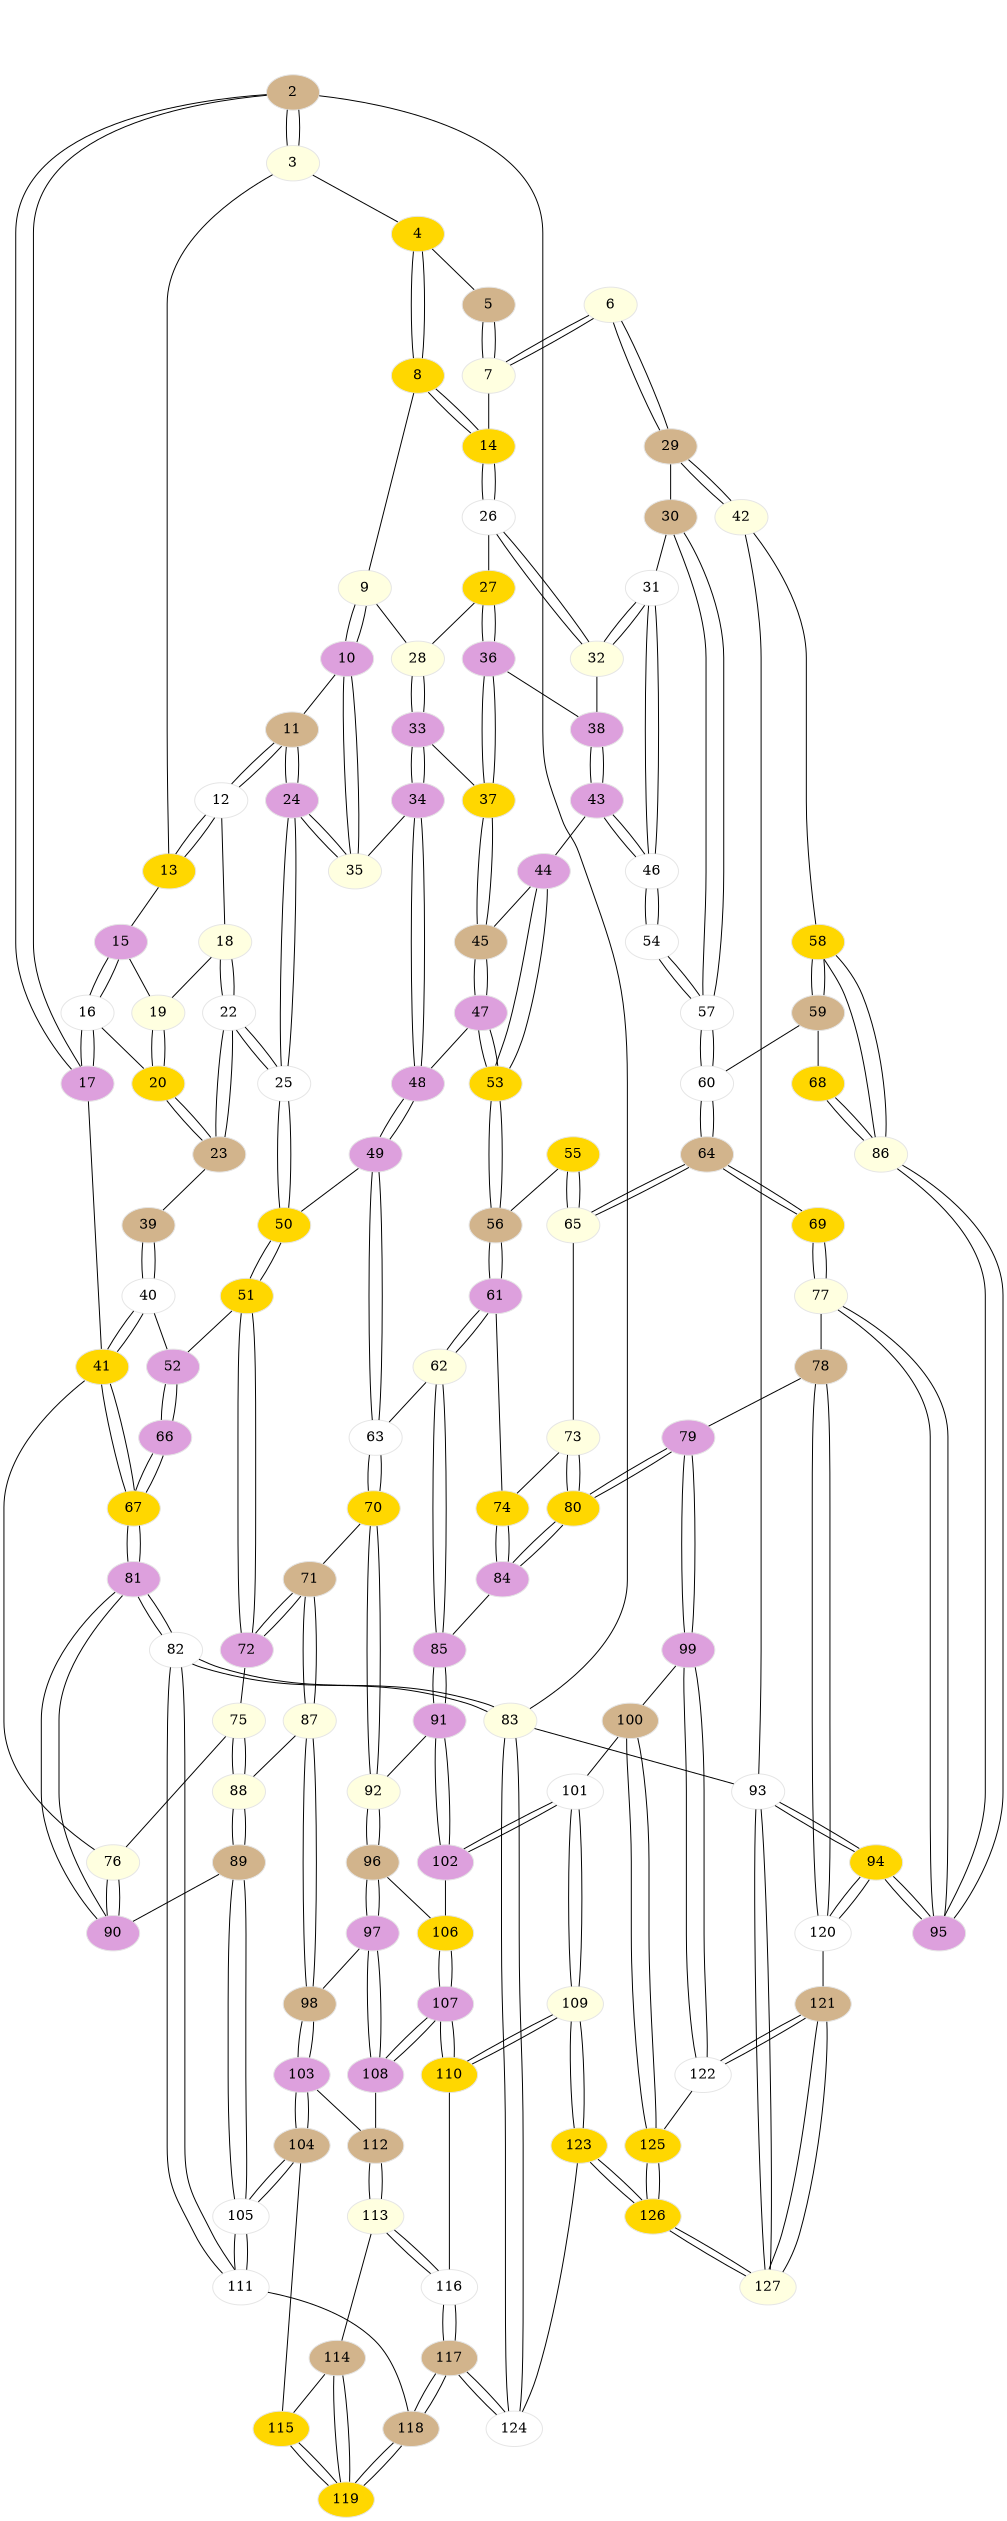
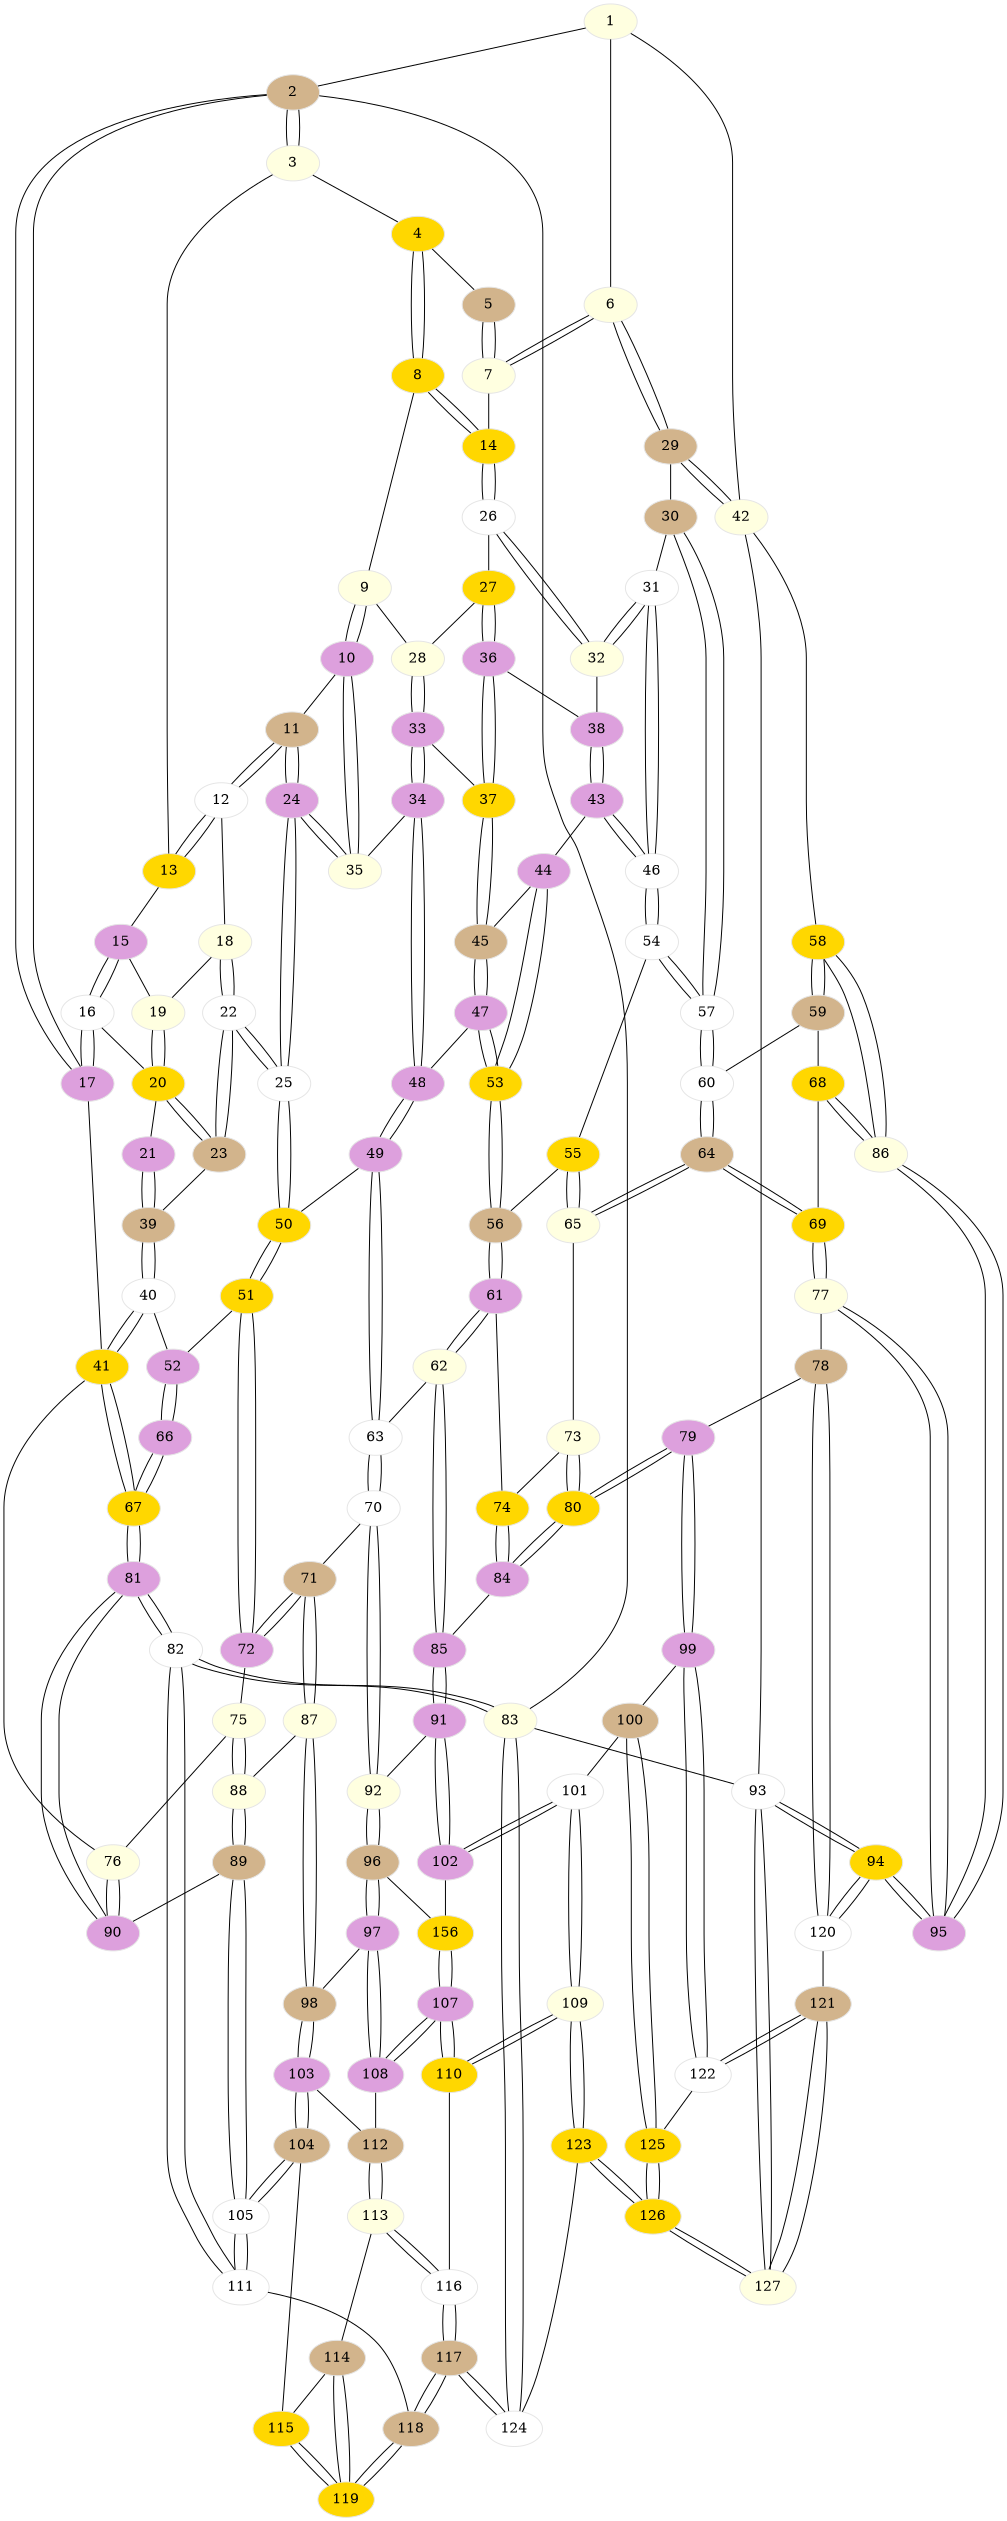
  graph {
    node [color=gray90 fillcolor=plum style=filled]
+   1 [fillcolor=lightyellow]
    2 [fillcolor=tan]
    6 [fillcolor=lightyellow]
    42 [fillcolor=lightyellow]
    3 [fillcolor=lightyellow]
    17
    83 [fillcolor=lightyellow]
    7 [fillcolor=lightyellow]
    29 [fillcolor=tan]
    58 [fillcolor=gold]
    93 [fillcolor=white]
    4 [fillcolor=gold]
    13 [fillcolor=gold]
    41 [fillcolor=gold]
    124 [fillcolor=white]
    5 [fillcolor=tan]
    8 [fillcolor=gold]
    15
    14 [fillcolor=gold]
    9 [fillcolor=lightyellow]
    30 [fillcolor=tan]
    26 [fillcolor=white]
    10
    28 [fillcolor=lightyellow]
    11 [fillcolor=tan]
    35 [fillcolor=lightyellow]
    33
    12 [fillcolor=white]
    24
    18 [fillcolor=lightyellow]
    25 [fillcolor=white]
    19 [fillcolor=lightyellow]
    22 [fillcolor=white]
    16 [fillcolor=white]
    27 [fillcolor=gold]
    32 [fillcolor=lightyellow]
    20 [fillcolor=gold]
    39 [fillcolor=tan]
+   21
    67 [fillcolor=gold]
    76 [fillcolor=lightyellow]
    23 [fillcolor=tan]
    40 [fillcolor=white]
    50 [fillcolor=gold]
    51 [fillcolor=gold]
    36
    38
    37 [fillcolor=gold]
    34
    31 [fillcolor=white]
    57 [fillcolor=white]
    46 [fillcolor=white]
    60 [fillcolor=white]
    54 [fillcolor=white]
    43
    48
    45 [fillcolor=tan]
    49
    47
    44
    52
    66
    81
    59 [fillcolor=tan]
    86 [fillcolor=lightyellow]
    94 [fillcolor=gold]
    127 [fillcolor=lightyellow]
    53 [fillcolor=gold]
    56 [fillcolor=tan]
    55 [fillcolor=gold]
    63 [fillcolor=white]
-   70 [fillcolor=gold]
+   70 [fillcolor=white]
    72
    75 [fillcolor=lightyellow]
    61
    65 [fillcolor=lightyellow]
    73 [fillcolor=lightyellow]
    62 [fillcolor=lightyellow]
    74 [fillcolor=gold]
    64 [fillcolor=tan]
    68 [fillcolor=gold]
    95
    69 [fillcolor=gold]
    85
    84
    91
    71 [fillcolor=tan]
    92 [fillcolor=lightyellow]
    77 [fillcolor=lightyellow]
    80 [fillcolor=gold]
    90
    82 [fillcolor=white]
    78 [fillcolor=tan]
    87 [fillcolor=lightyellow]
    96 [fillcolor=tan]
    88 [fillcolor=lightyellow]
    98 [fillcolor=tan]
    89 [fillcolor=tan]
    79
    120 [fillcolor=white]
    99
    121 [fillcolor=tan]
    100 [fillcolor=tan]
    122 [fillcolor=white]
    111 [fillcolor=white]
    118 [fillcolor=tan]
    102
    103
    105 [fillcolor=white]
-   106 [fillcolor=gold]
+   106 [fillcolor=gold label=156]
    97
    108
    107
    112 [fillcolor=tan]
    104 [fillcolor=tan]
    101 [fillcolor=white]
    125 [fillcolor=gold]
    109 [fillcolor=lightyellow]
    126 [fillcolor=gold]
    110 [fillcolor=gold]
    123 [fillcolor=gold]
    115 [fillcolor=gold]
    113 [fillcolor=lightyellow]
    119 [fillcolor=gold]
    116 [fillcolor=white]
    117 [fillcolor=tan]
    114 [fillcolor=tan]
+   1 -- 2
+   1 -- 6
+   1 -- 42
    2 -- 3
    2 -- 3
    2 -- 17
    2 -- 17
    2 -- 83
    6 -- 7
    6 -- 7
    6 -- 29
    6 -- 29
    42 -- 58
    42 -- 93
    3 -- 4
    3 -- 13
    17 -- 41
    83 -- 93
    83 -- 124
    83 -- 124
    7 -- 14
    29 -- 42
    29 -- 42
    29 -- 30
    58 -- 59
    58 -- 59
    58 -- 86
    58 -- 86
    93 -- 94
    93 -- 94
    93 -- 127
    93 -- 127
    4 -- 5
    4 -- 8
    4 -- 8
    13 -- 15
    41 -- 67
    41 -- 67
    41 -- 76
    5 -- 7
    5 -- 7
    8 -- 14
    8 -- 14
    8 -- 9
    15 -- 19
    15 -- 16
    15 -- 16
    14 -- 26
    14 -- 26
    9 -- 10
    9 -- 10
    9 -- 28
    30 -- 31
    30 -- 57
    30 -- 57
    26 -- 27
    26 -- 32
    26 -- 32
    10 -- 11
    10 -- 35
    10 -- 35
    28 -- 33
    28 -- 33
    11 -- 12
    11 -- 12
    11 -- 24
    11 -- 24
    33 -- 37
    33 -- 34
    33 -- 34
    12 -- 13
    12 -- 13
    12 -- 18
    24 -- 35
    24 -- 35
    24 -- 25
    24 -- 25
    18 -- 19
    18 -- 22
    18 -- 22
    25 -- 50
    25 -- 50
    19 -- 20
    19 -- 20
    22 -- 25
    22 -- 25
    22 -- 23
    22 -- 23
    16 -- 17
    16 -- 17
    16 -- 20
    27 -- 28
    27 -- 36
    27 -- 36
    32 -- 38
+   20 -- 21
    20 -- 23
    20 -- 23
    39 -- 40
    39 -- 40
+   21 -- 39
+   21 -- 39
    67 -- 81
    67 -- 81
    76 -- 90
    76 -- 90
    23 -- 39
    40 -- 41
    40 -- 41
    40 -- 52
    50 -- 51
    50 -- 51
    51 -- 52
    51 -- 72
    51 -- 72
    36 -- 38
    36 -- 37
    36 -- 37
    38 -- 43
    38 -- 43
    37 -- 45
    37 -- 45
    34 -- 35
    34 -- 48
    34 -- 48
    31 -- 32
    31 -- 32
    31 -- 46
    31 -- 46
    57 -- 60
    57 -- 60
    46 -- 54
    46 -- 54
    60 -- 64
    60 -- 64
    54 -- 57
    54 -- 57
+   54 -- 55
    43 -- 46
    43 -- 46
    43 -- 44
    48 -- 49
    48 -- 49
    45 -- 47
    45 -- 47
    49 -- 50
    49 -- 63
    49 -- 63
    47 -- 48
    47 -- 53
    47 -- 53
    44 -- 45
    44 -- 53
    44 -- 53
    52 -- 66
    52 -- 66
    66 -- 67
    66 -- 67
    81 -- 90
    81 -- 90
    81 -- 82
    81 -- 82
    59 -- 60
    59 -- 68
    86 -- 95
    86 -- 95
    94 -- 95
    94 -- 95
    94 -- 120
    94 -- 120
    53 -- 56
    53 -- 56
    56 -- 61
    56 -- 61
    55 -- 56
    55 -- 65
    55 -- 65
    63 -- 70
    63 -- 70
    70 -- 71
    70 -- 92
    70 -- 92
    72 -- 75
    75 -- 76
    75 -- 88
    75 -- 88
    61 -- 62
    61 -- 62
    61 -- 74
    65 -- 73
    73 -- 74
    73 -- 80
    73 -- 80
    62 -- 63
    62 -- 85
    62 -- 85
    74 -- 84
    74 -- 84
    64 -- 65
    64 -- 65
    64 -- 69
    64 -- 69
    68 -- 86
    68 -- 86
+   68 -- 69
    69 -- 77
    69 -- 77
    85 -- 91
    85 -- 91
    84 -- 85
    91 -- 92
    91 -- 102
    91 -- 102
    71 -- 72
    71 -- 72
    71 -- 87
    71 -- 87
    92 -- 96
    92 -- 96
    77 -- 95
    77 -- 95
    77 -- 78
    80 -- 84
    80 -- 84
    82 -- 83
    82 -- 83
    82 -- 111
    82 -- 111
    78 -- 79
    78 -- 120
    78 -- 120
    87 -- 88
    87 -- 98
    87 -- 98
    96 -- 106
    96 -- 97
    96 -- 97
    88 -- 89
    88 -- 89
    98 -- 103
    98 -- 103
    89 -- 90
    89 -- 105
    89 -- 105
    79 -- 80
    79 -- 80
    79 -- 99
    79 -- 99
    120 -- 121
    99 -- 100
    99 -- 122
    99 -- 122
    121 -- 127
    121 -- 127
    121 -- 122
    121 -- 122
    100 -- 101
    100 -- 125
    100 -- 125
    122 -- 125
    111 -- 118
    118 -- 119
    118 -- 119
    102 -- 106
    103 -- 112
    103 -- 104
    103 -- 104
    105 -- 111
    105 -- 111
    106 -- 107
    106 -- 107
    97 -- 98
    97 -- 108
    97 -- 108
    108 -- 112
    107 -- 108
    107 -- 108
    107 -- 110
    107 -- 110
    112 -- 113
    112 -- 113
    104 -- 105
    104 -- 105
    104 -- 115
    101 -- 102
    101 -- 102
    101 -- 109
    101 -- 109
    125 -- 126
    125 -- 126
    109 -- 110
    109 -- 110
    109 -- 123
    109 -- 123
    126 -- 127
    126 -- 127
    110 -- 116
    123 -- 124
    123 -- 126
    123 -- 126
    115 -- 119
    115 -- 119
    113 -- 116
    113 -- 116
    113 -- 114
    116 -- 117
    116 -- 117
    117 -- 124
    117 -- 124
    117 -- 118
    117 -- 118
    114 -- 115
    114 -- 119
    114 -- 119
  }
